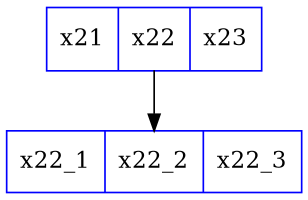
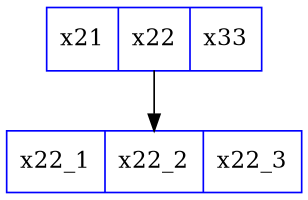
  digraph {
    rankdir=TB
    node [color=blue fontsize=14 shape=record]
-   n1 [label="  x21 | x22 | x23 "]
+   n1 [label="  x21 | x22 | x33 "]
    n2 [label=" x22_1 | x22_2 | x22_3"]
    n1 -> n2
  }
